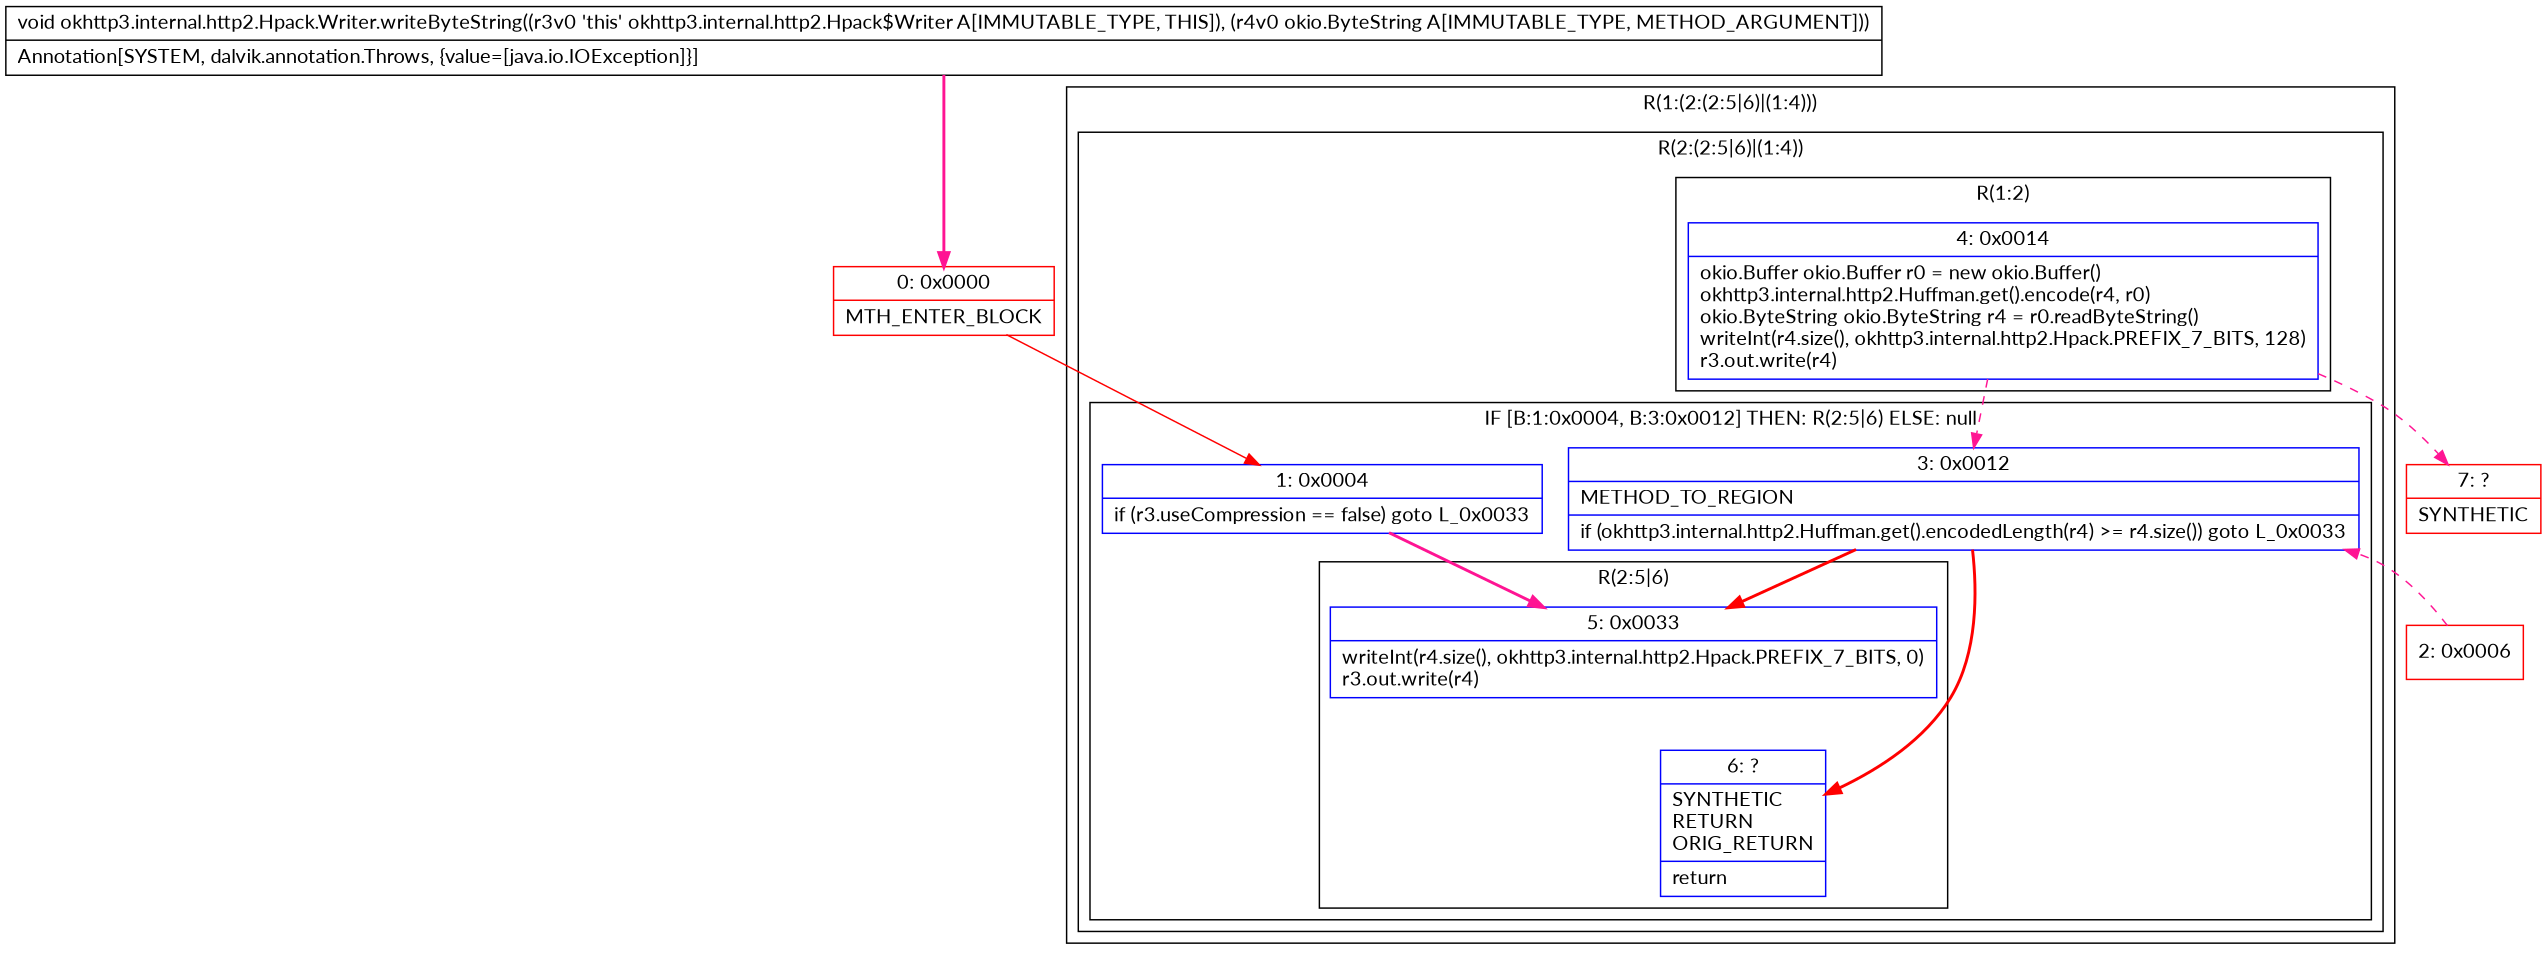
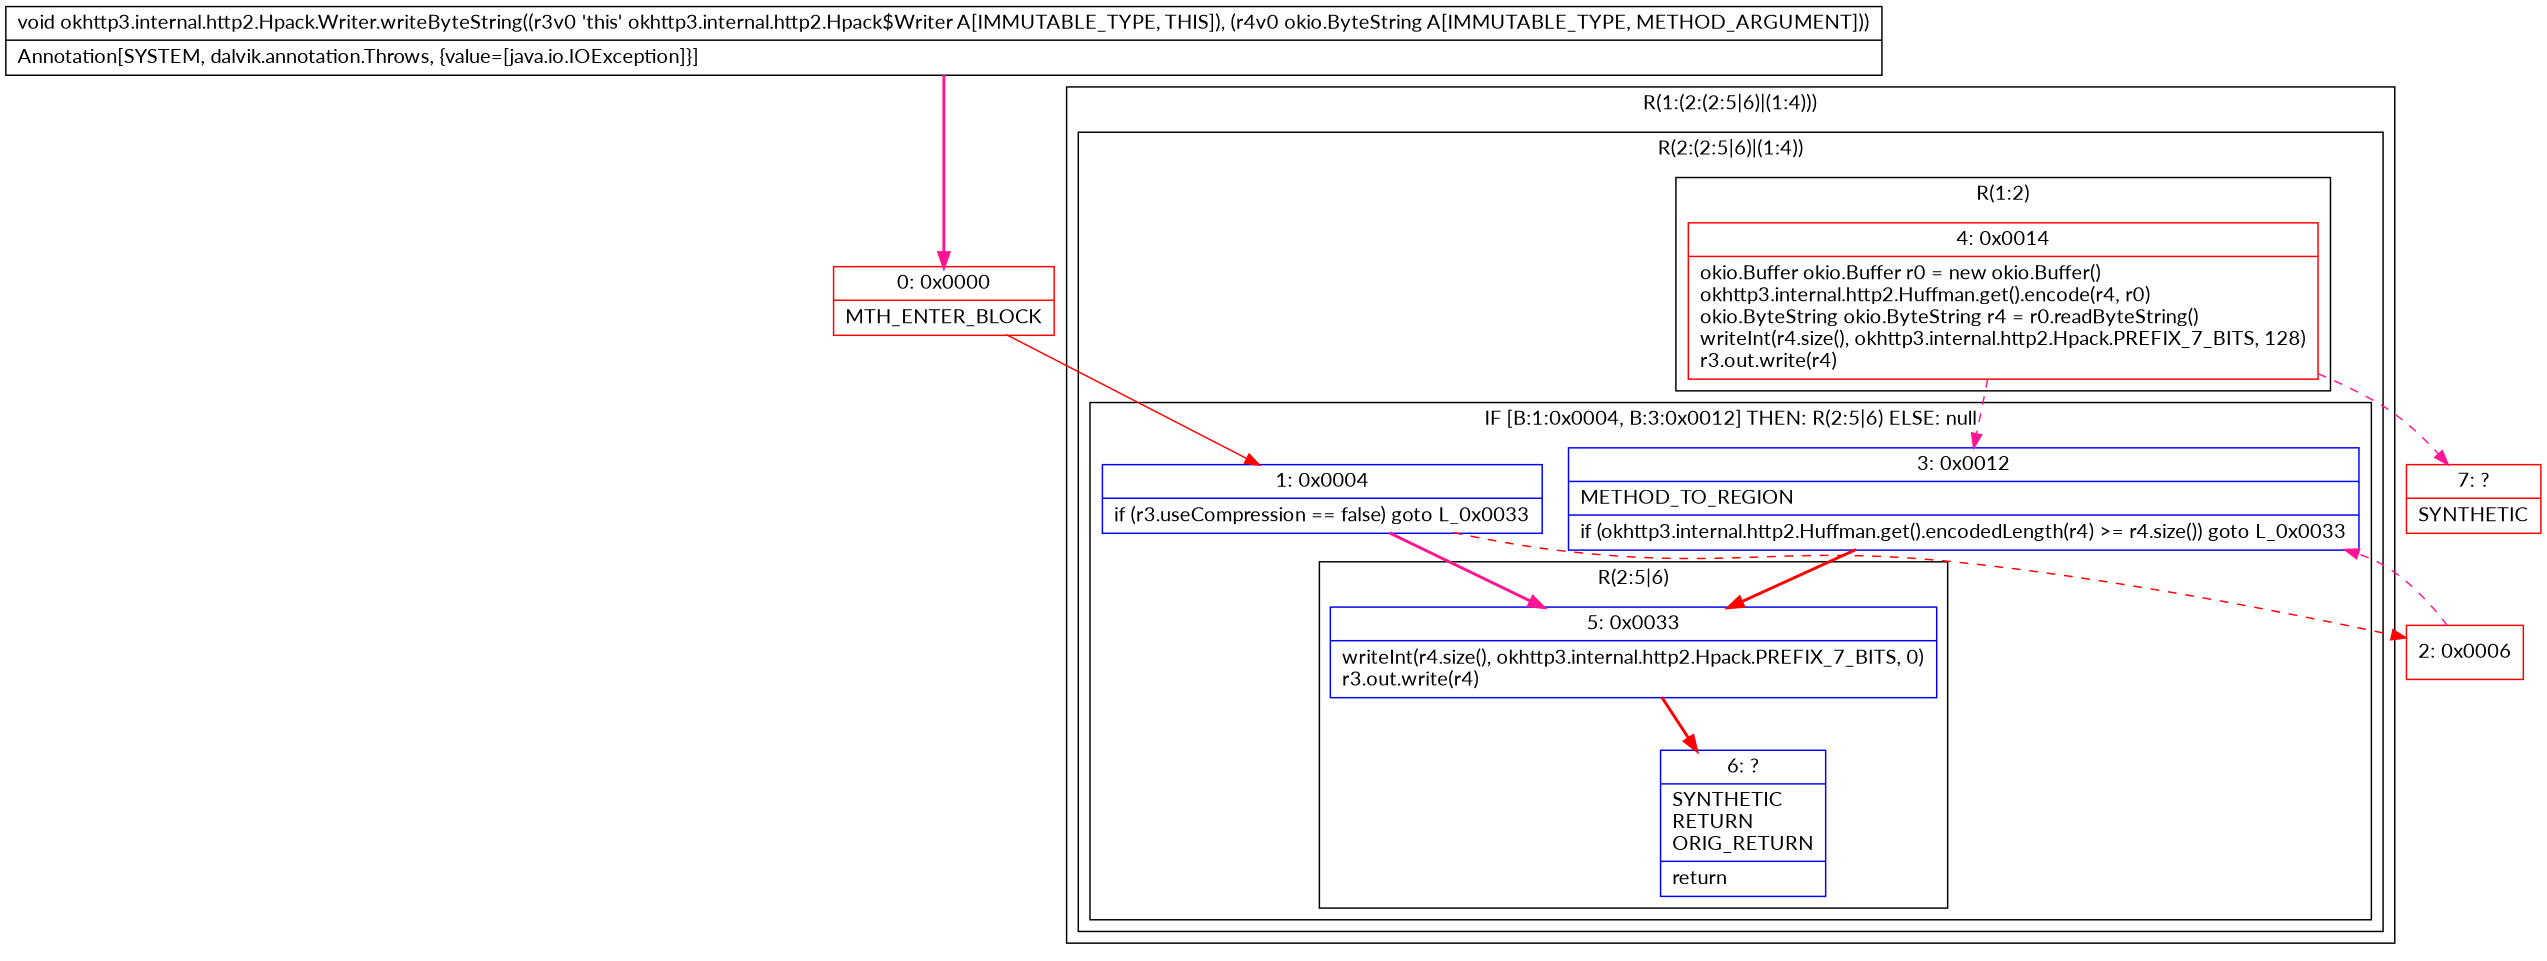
  digraph {
    fontname=Lato
    node [color=blue fontname=Lato shape=record]
    edge [color=deeppink fontname=Lato style=bold]
    n1 [label="{5\:\ 0x0033|writeInt(r4.size(), okhttp3.internal.http2.Hpack.PREFIX_7_BITS, 0)\lr3.out.write(r4)\l}"]
    n2 [label="{6\:\ ?|SYNTHETIC\lRETURN\lORIG_RETURN\l|return\l}"]
    n3 [label="{1\:\ 0x0004|if (r3.useCompression == false) goto L_0x0033\l}"]
    n4 [label="{3\:\ 0x0012|METHOD_TO_REGION\l|if (okhttp3.internal.http2.Huffman.get().encodedLength(r4) \>= r4.size()) goto L_0x0033\l}"]
-   n5 [label="{4\:\ 0x0014|okio.Buffer okio.Buffer r0 = new okio.Buffer()\lokhttp3.internal.http2.Huffman.get().encode(r4, r0)\lokio.ByteString okio.ByteString r4 = r0.readByteString()\lwriteInt(r4.size(), okhttp3.internal.http2.Hpack.PREFIX_7_BITS, 128)\lr3.out.write(r4)\l}"]
+   n5 [color=red label="{4\:\ 0x0014|okio.Buffer okio.Buffer r0 = new okio.Buffer()\lokhttp3.internal.http2.Huffman.get().encode(r4, r0)\lokio.ByteString okio.ByteString r4 = r0.readByteString()\lwriteInt(r4.size(), okhttp3.internal.http2.Hpack.PREFIX_7_BITS, 128)\lr3.out.write(r4)\l}"]
    n6 [color=red label="{2\:\ 0x0006}"]
    n7 [color=red label="{7\:\ ?|SYNTHETIC\l}"]
    n8 [color=red label="{0\:\ 0x0000|MTH_ENTER_BLOCK\l}"]
    n9 [label="{void okhttp3.internal.http2.Hpack.Writer.writeByteString((r3v0 'this' okhttp3.internal.http2.Hpack$Writer A[IMMUTABLE_TYPE, THIS]), (r4v0 okio.ByteString A[IMMUTABLE_TYPE, METHOD_ARGUMENT]))  | Annotation[SYSTEM, dalvik.annotation.Throws, \{value=[java.io.IOException]\}]\l}" color=""]
    subgraph cluster_1 {
      label="R(1:(2:(2:5|6)|(1:4)))"
      subgraph cluster_2 {
        label="R(2:(2:5|6)|(1:4))"
        subgraph cluster_3 {
          label="IF [B:1:0x0004, B:3:0x0012] THEN: R(2:5|6) ELSE: null"
          n3
          n4
          subgraph cluster_4 {
            label="R(2:5|6)"
            n1
            n2
          }
        }
        subgraph cluster_5 {
          label="R(1:2)"
          n5
        }
      }
    }
-   n4 -> n2 [color=red]
+   n1 -> n2 [color=red]
    n3 -> n1
+   n3 -> n6 [color=red style=dashed]
    n4 -> n1 [color=red]
    n5 -> n4 [style=dashed]
    n5 -> n7 [style=dashed]
    n6 -> n4 [style=dashed]
    n8 -> n3 [color=red style=solid]
    n9 -> n8
  }
